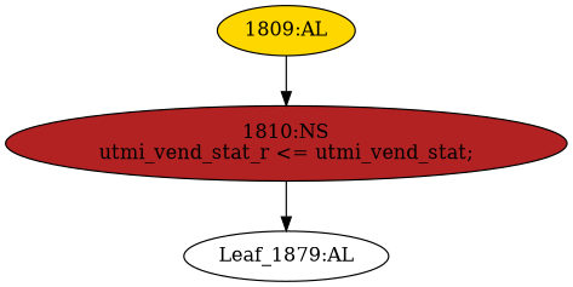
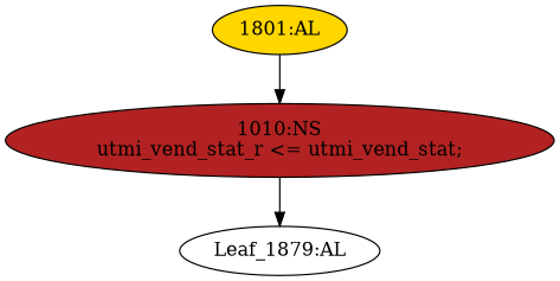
  strict digraph {
    node [style=filled]
    edge [cond="[]" lineno=None]
-   n1 [ast="<pyverilog.vparser.ast.Always object at 0x7f0a38ecf950>" clk_sens=False fillcolor=gold label="1809:AL" sens="['wclk']" statements="[]" typ=Always use_var="['utmi_vend_stat']"]
-   n2 [ast="<pyverilog.vparser.ast.NonblockingSubstitution object at 0x7f0a38ecf510>" fillcolor=firebrick label="1810:NS\nutmi_vend_stat_r <= utmi_vend_stat;" statements="[<pyverilog.vparser.ast.NonblockingSubstitution object at 0x7f0a38ecf510>]" typ=NonblockingSubstitution]
+   n1 [ast="<pyverilog.vparser.ast.Always object at 0x7f0a38ecf950>" clk_sens=False fillcolor=gold label="1801:AL" sens="['wclk']" statements="[]" typ=Always use_var="['utmi_vend_stat']"]
+   n2 [ast="<pyverilog.vparser.ast.NonblockingSubstitution object at 0x7f0a38ecf510>" fillcolor=firebrick label="1010:NS\nutmi_vend_stat_r <= utmi_vend_stat;" statements="[<pyverilog.vparser.ast.NonblockingSubstitution object at 0x7f0a38ecf510>]" typ=NonblockingSubstitution]
    n3 [def_var="['utmi_vend_stat_r']" label="Leaf_1879:AL" style=""]
    n1 -> n2
    n2 -> n3
  }
